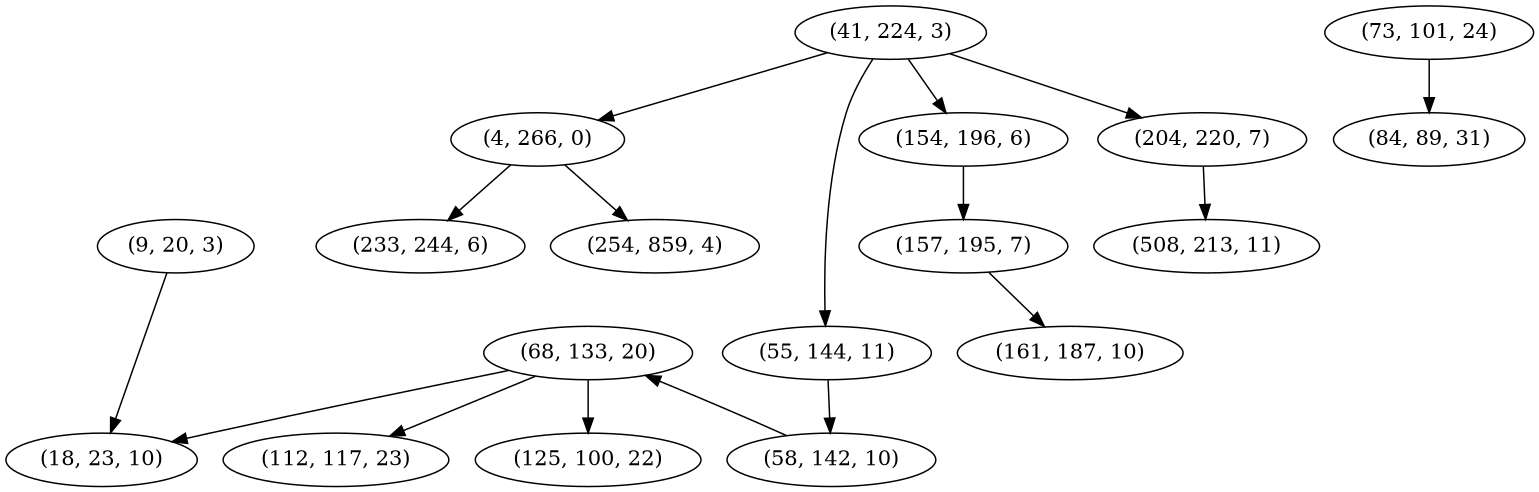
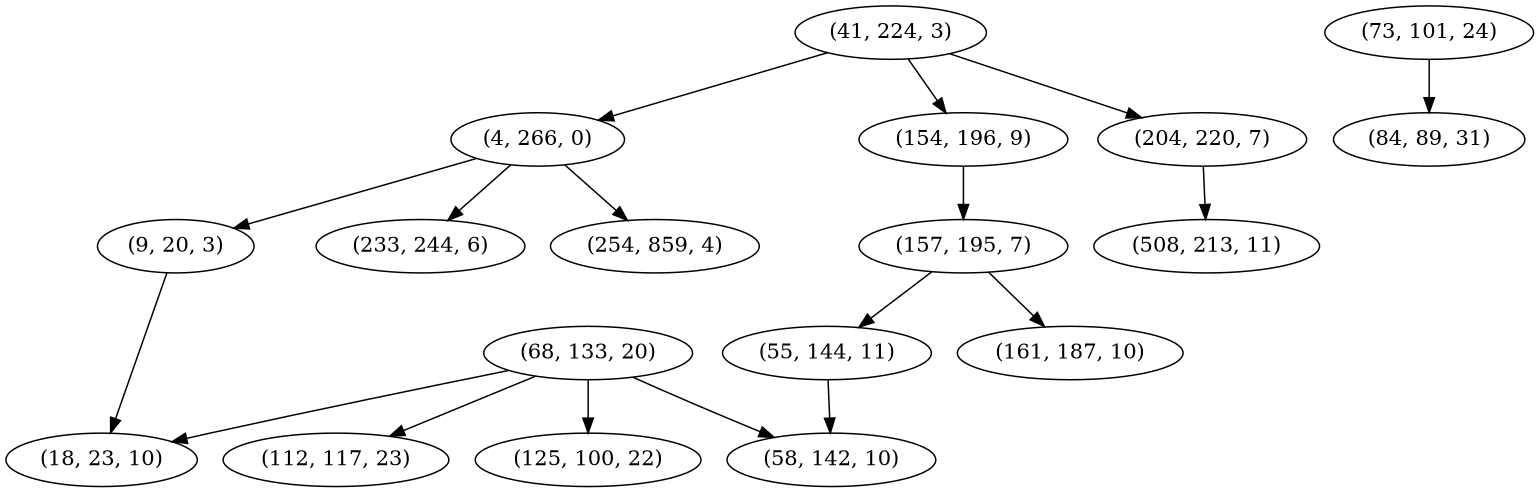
  digraph {
    n1 [label="(9, 20, 3)"]
    "(4, 266, 0)"
    "(233, 244, 6)"
    n4 [label="(254, 859, 4)"]
    "(18, 23, 10)"
    "(41, 224, 3)"
    "(55, 144, 11)"
-   "(154, 196, 6)"
+   "(154, 196, 6)" [label="(154, 196, 9)"]
    "(204, 220, 7)"
    n10 [label="(58, 142, 10)"]
    "(157, 195, 7)"
    n12 [label="(508, 213, 11)"]
    "(68, 133, 20)"
    "(112, 117, 23)"
    n15 [label="(125, 100, 22)"]
    "(73, 101, 24)"
    "(84, 89, 31)"
    "(161, 187, 10)"
    n1 -> "(18, 23, 10)"
+   "(4, 266, 0)" -> n1
    "(4, 266, 0)" -> "(233, 244, 6)"
    "(4, 266, 0)" -> n4
    "(41, 224, 3)" -> "(4, 266, 0)"
-   "(41, 224, 3)" -> "(55, 144, 11)"
+   "(157, 195, 7)" -> "(55, 144, 11)"
    "(41, 224, 3)" -> "(154, 196, 6)"
    "(41, 224, 3)" -> "(204, 220, 7)"
    "(55, 144, 11)" -> n10
    "(154, 196, 6)" -> "(157, 195, 7)"
    "(204, 220, 7)" -> n12
-   n10 -> "(68, 133, 20)"
+   "(68, 133, 20)" -> n10
    "(157, 195, 7)" -> "(161, 187, 10)"
    "(68, 133, 20)" -> "(18, 23, 10)"
    "(68, 133, 20)" -> "(112, 117, 23)"
    "(68, 133, 20)" -> n15
    "(73, 101, 24)" -> "(84, 89, 31)"
  }
